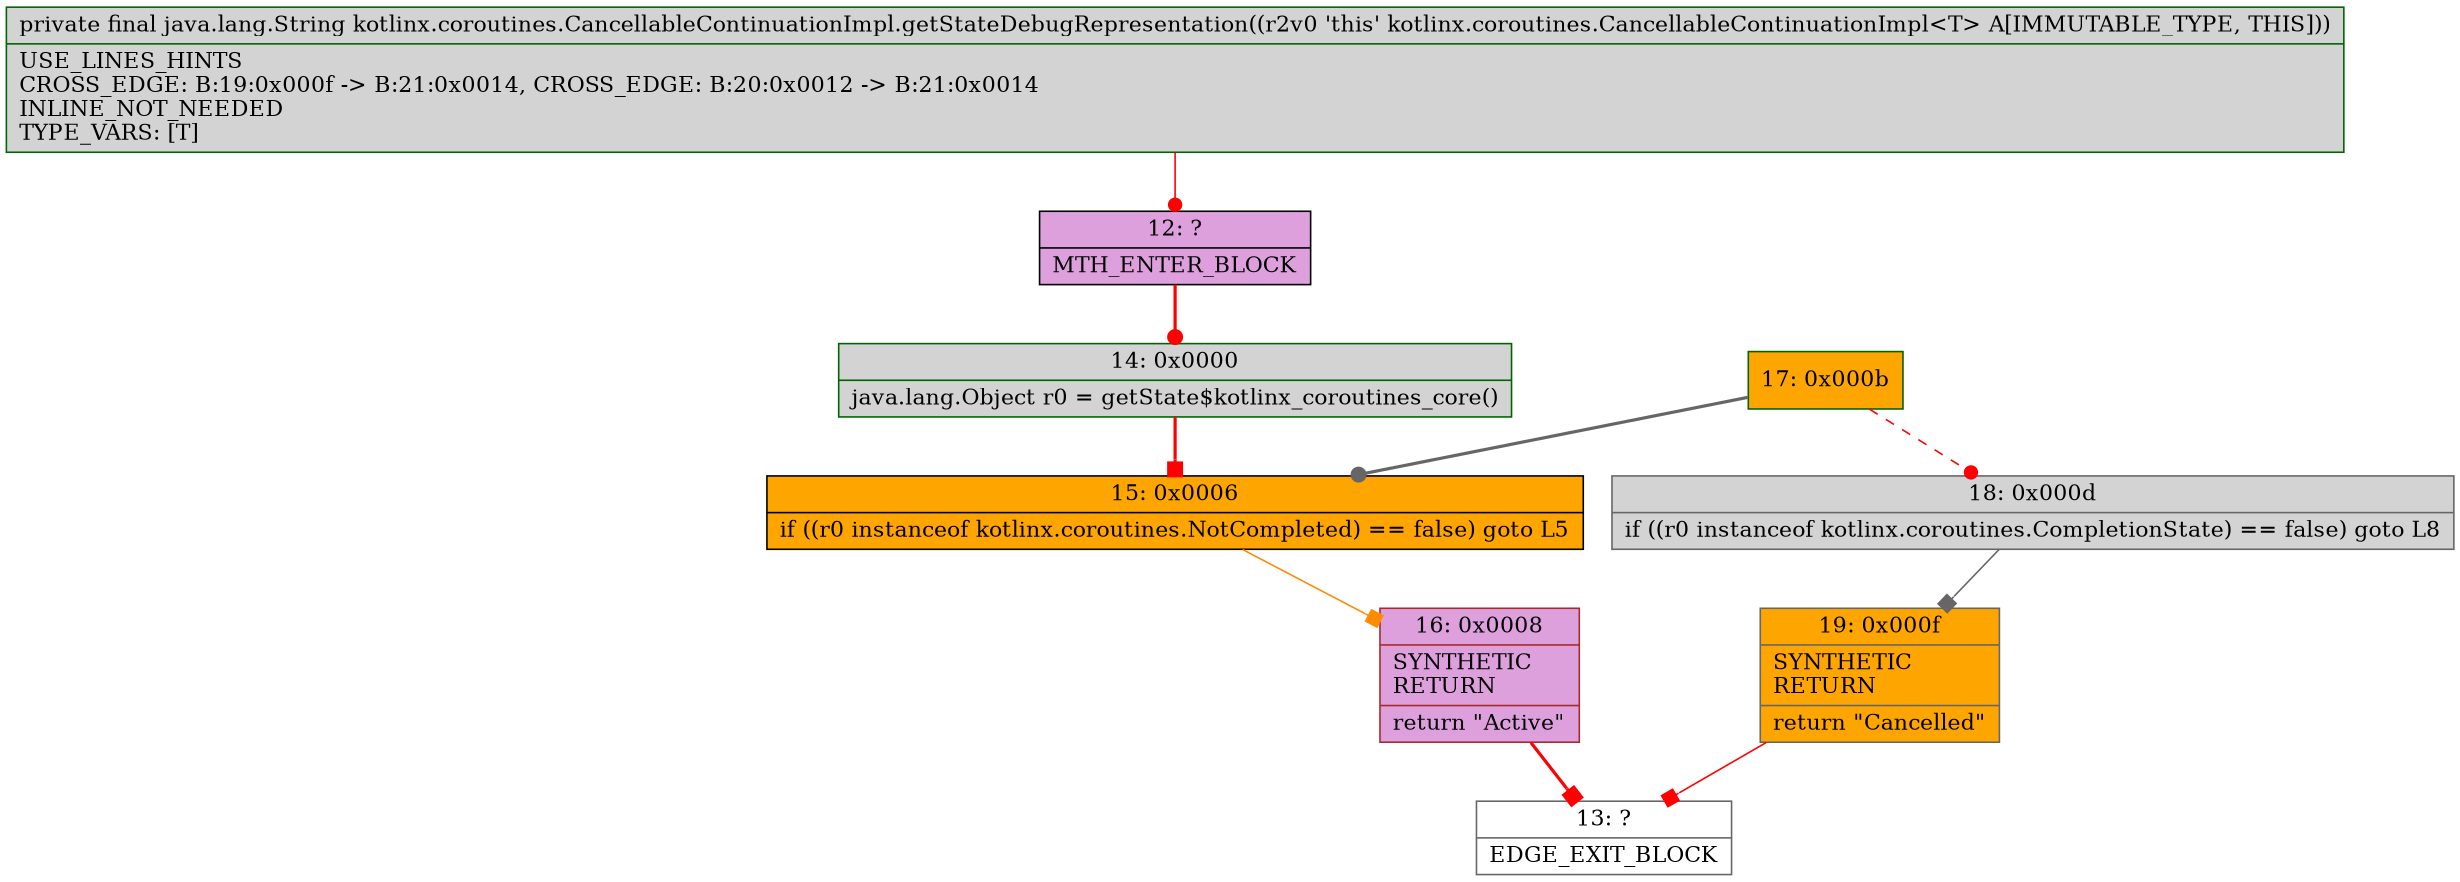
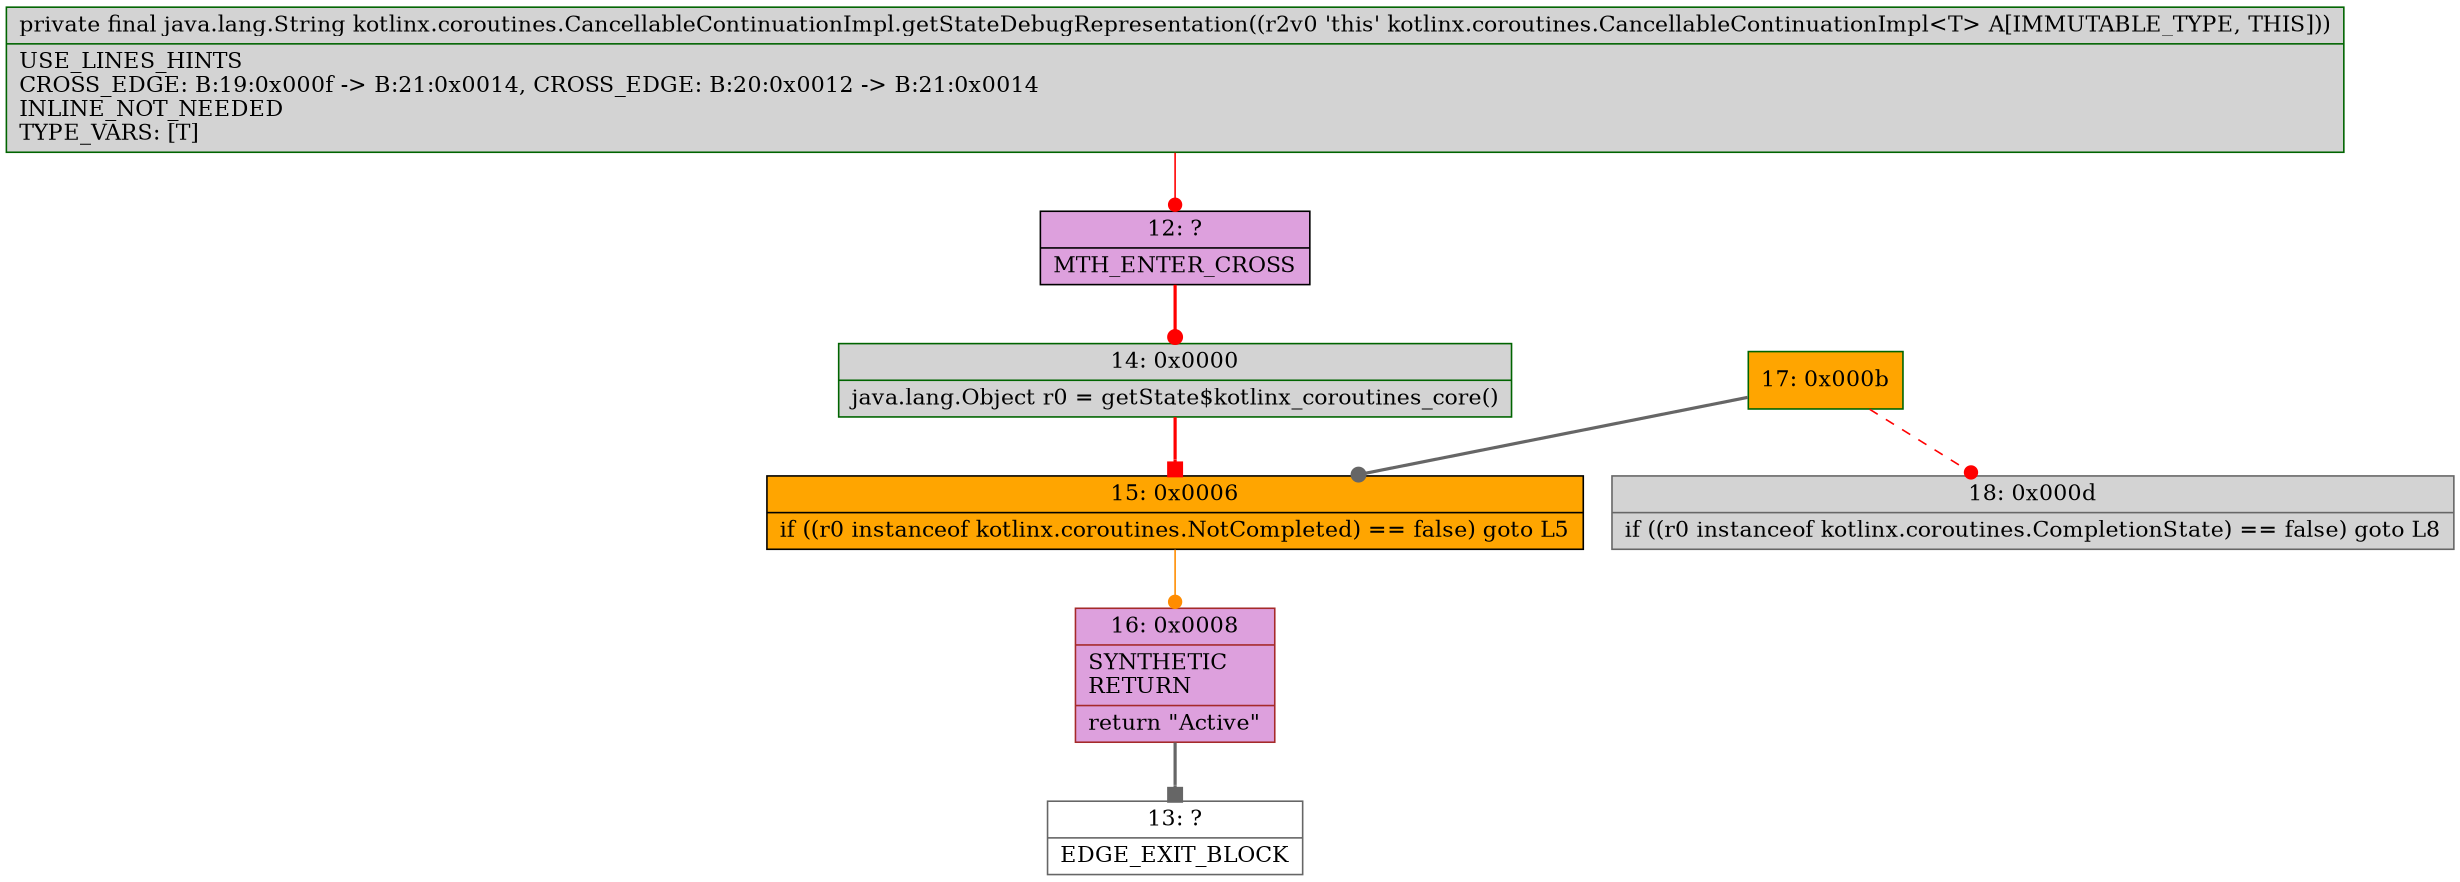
  digraph {
    node [color=darkgreen fillcolor=lightgrey shape=record style=filled]
    edge [arrowhead=dot color=red style=bold]
-   n1 [color=black fillcolor=plum label="{12\:\ ?|MTH_ENTER_BLOCK\l}"]
+   n1 [color=black fillcolor=plum label="{12\:\ ?|MTH_ENTER_CROSS\l}"]
    n2 [label="{14\:\ 0x0000|java.lang.Object r0 = getState$kotlinx_coroutines_core()\l}"]
    n3 [color=black fillcolor=orange label="{15\:\ 0x0006|if ((r0 instanceof kotlinx.coroutines.NotCompleted) == false) goto L5\l}"]
    n4 [color=brown fillcolor=plum label="{16\:\ 0x0008|SYNTHETIC\lRETURN\l|return \"Active\"\l}"]
    n5 [color=gray40 fillcolor=white label="{13\:\ ?|EDGE_EXIT_BLOCK\l}"]
    n6 [fillcolor=orange label="{17\:\ 0x000b}"]
    n7 [color=gray40 label="{18\:\ 0x000d|if ((r0 instanceof kotlinx.coroutines.CompletionState) == false) goto L8\l}"]
-   n8 [color=gray40 fillcolor=orange label="{19\:\ 0x000f|SYNTHETIC\lRETURN\l|return \"Cancelled\"\l}"]
    n9 [label="{private final java.lang.String kotlinx.coroutines.CancellableContinuationImpl.getStateDebugRepresentation((r2v0 'this' kotlinx.coroutines.CancellableContinuationImpl\<T\> A[IMMUTABLE_TYPE, THIS]))  | USE_LINES_HINTS\lCROSS_EDGE: B:19:0x000f \-\> B:21:0x0014, CROSS_EDGE: B:20:0x0012 \-\> B:21:0x0014\lINLINE_NOT_NEEDED\lTYPE_VARS: [T]\l}"]
    n1 -> n2
    n2 -> n3 [arrowhead=box]
-   n3 -> n4 [arrowhead=box color=darkorange style=solid]
-   n4 -> n5 [arrowhead=box]
+   n3 -> n4 [color=darkorange style=solid]
+   n4 -> n5 [arrowhead=box color=gray40]
    n6 -> n3 [color=gray40]
    n6 -> n7 [style=dashed]
-   n7 -> n8 [arrowhead=box color=gray40 style=solid]
-   n8 -> n5 [arrowhead=box style=solid]
    n9 -> n1 [style=solid]
  }
